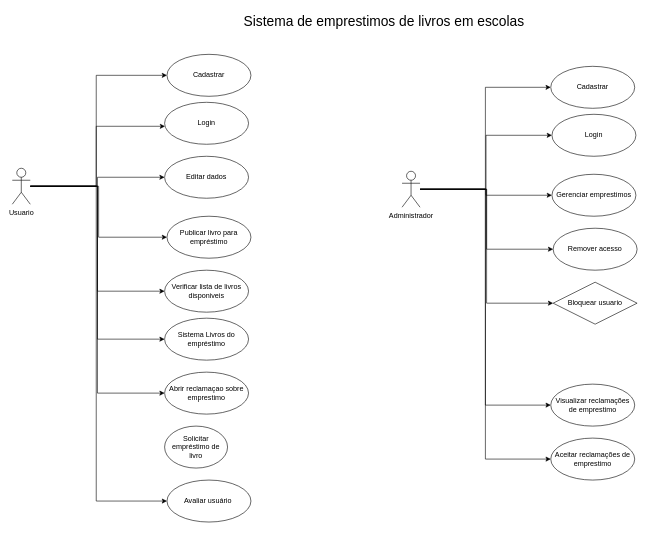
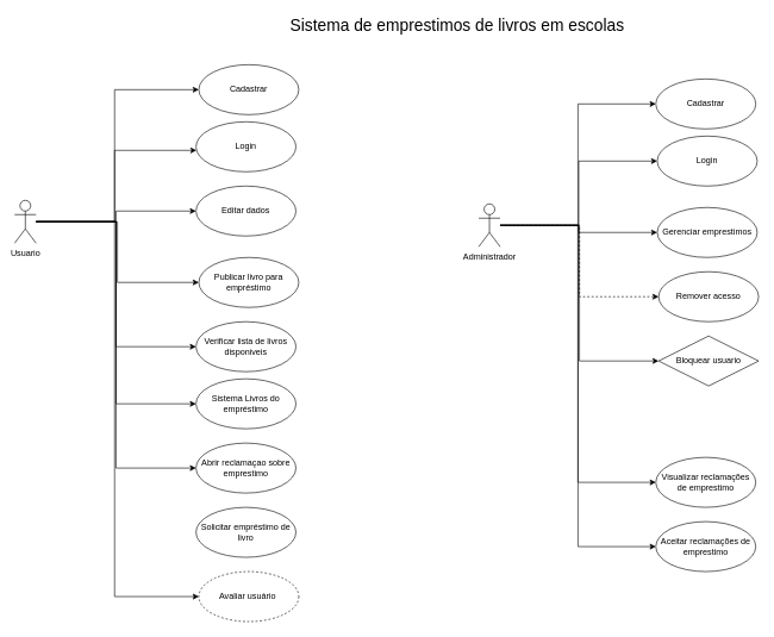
  <mxCell id="0" />
  <mxCell id="1" parent="0" />
  <mxCell id="2" style="edgeStyle=orthogonalEdgeStyle;rounded=0;orthogonalLoop=1;jettySize=auto;html=1;entryX=0;entryY=0.5;entryDx=0;entryDy=0;" edge="1" parent="1" source="10" target="21"><mxGeometry relative="1" as="geometry"><Array as="points"><mxPoint x="160" y="310" /><mxPoint x="160" y="125" /></Array></mxGeometry></mxCell>
  <mxCell id="3" style="edgeStyle=orthogonalEdgeStyle;rounded=0;orthogonalLoop=1;jettySize=auto;html=1;" edge="1" parent="1" source="10" target="20"><mxGeometry relative="1" as="geometry"><Array as="points"><mxPoint x="160" y="310" /><mxPoint x="160" y="210" /></Array></mxGeometry></mxCell>
  <mxCell id="4" style="edgeStyle=orthogonalEdgeStyle;rounded=0;orthogonalLoop=1;jettySize=auto;html=1;entryX=0;entryY=0.5;entryDx=0;entryDy=0;" edge="1" parent="1" source="10" target="22"><mxGeometry relative="1" as="geometry" /></mxCell>
  <mxCell id="5" style="edgeStyle=orthogonalEdgeStyle;rounded=0;orthogonalLoop=1;jettySize=auto;html=1;entryX=0;entryY=0.5;entryDx=0;entryDy=0;" edge="1" parent="1" source="10" target="25"><mxGeometry relative="1" as="geometry" /></mxCell>
  <mxCell id="6" style="edgeStyle=orthogonalEdgeStyle;rounded=0;orthogonalLoop=1;jettySize=auto;html=1;entryX=0;entryY=0.5;entryDx=0;entryDy=0;" edge="1" parent="1" source="10" target="23"><mxGeometry relative="1" as="geometry" /></mxCell>
  <mxCell id="7" style="edgeStyle=orthogonalEdgeStyle;rounded=0;orthogonalLoop=1;jettySize=auto;html=1;entryX=0;entryY=0.5;entryDx=0;entryDy=0;" edge="1" parent="1" source="10" target="26"><mxGeometry relative="1" as="geometry"><Array as="points"><mxPoint x="160" y="310" /><mxPoint x="160" y="835" /></Array></mxGeometry></mxCell>
  <mxCell id="8" style="edgeStyle=orthogonalEdgeStyle;rounded=0;orthogonalLoop=1;jettySize=auto;html=1;" edge="1" parent="1" source="10" target="28"><mxGeometry relative="1" as="geometry" /></mxCell>
  <mxCell id="9" style="edgeStyle=orthogonalEdgeStyle;rounded=0;orthogonalLoop=1;jettySize=auto;html=1;entryX=0;entryY=0.5;entryDx=0;entryDy=0;" edge="1" parent="1" source="10" target="29"><mxGeometry relative="1" as="geometry" /></mxCell>
  <mxCell id="10" value="Usuario" style="shape=umlActor;verticalLabelPosition=bottom;verticalAlign=top;html=1;" vertex="1" parent="1"><mxGeometry x="20" y="280" width="30" height="60" as="geometry" /></mxCell>
- <mxCell id="11" style="edgeStyle=orthogonalEdgeStyle;rounded=0;orthogonalLoop=1;jettySize=auto;html=1;entryX=0;entryY=0.5;entryDx=0;entryDy=0;" edge="1" parent="1" source="18" target="19"><mxGeometry relative="1" as="geometry" /></mxCell>
+ <mxCell id="11" style="edgeStyle=orthogonalEdgeStyle;rounded=0;orthogonalLoop=1;jettySize=auto;html=1;entryX=0;entryY=0.5;entryDx=0;entryDy=0;dashed=1;" edge="1" parent="1" source="18" target="19"><mxGeometry relative="1" as="geometry" /></mxCell>
  <mxCell id="12" style="edgeStyle=orthogonalEdgeStyle;rounded=0;orthogonalLoop=1;jettySize=auto;html=1;entryX=0;entryY=0.5;entryDx=0;entryDy=0;" edge="1" parent="1" source="18" target="27"><mxGeometry relative="1" as="geometry" /></mxCell>
  <mxCell id="13" style="edgeStyle=orthogonalEdgeStyle;rounded=0;orthogonalLoop=1;jettySize=auto;html=1;entryX=0;entryY=0.5;entryDx=0;entryDy=0;" edge="1" parent="1" source="18" target="30"><mxGeometry relative="1" as="geometry" /></mxCell>
  <mxCell id="14" style="edgeStyle=orthogonalEdgeStyle;rounded=0;orthogonalLoop=1;jettySize=auto;html=1;entryX=0;entryY=0.5;entryDx=0;entryDy=0;" edge="1" parent="1" source="18" target="31"><mxGeometry relative="1" as="geometry" /></mxCell>
  <mxCell id="15" style="edgeStyle=orthogonalEdgeStyle;rounded=0;orthogonalLoop=1;jettySize=auto;html=1;entryX=0;entryY=0.5;entryDx=0;entryDy=0;" edge="1" parent="1" source="18" target="33"><mxGeometry relative="1" as="geometry" /></mxCell>
  <mxCell id="16" style="edgeStyle=orthogonalEdgeStyle;rounded=0;orthogonalLoop=1;jettySize=auto;html=1;entryX=0;entryY=0.5;entryDx=0;entryDy=0;" edge="1" parent="1" source="18" target="34"><mxGeometry relative="1" as="geometry"><Array as="points"><mxPoint x="810" y="315" /><mxPoint x="810" y="225" /></Array></mxGeometry></mxCell>
  <mxCell id="17" style="edgeStyle=orthogonalEdgeStyle;rounded=0;orthogonalLoop=1;jettySize=auto;html=1;entryX=0;entryY=0.5;entryDx=0;entryDy=0;" edge="1" parent="1" source="18" target="35"><mxGeometry relative="1" as="geometry" /></mxCell>
  <mxCell id="18" value="Administrador" style="shape=umlActor;verticalLabelPosition=bottom;verticalAlign=top;html=1;" vertex="1" parent="1"><mxGeometry x="670" y="285" width="30" height="60" as="geometry" /></mxCell>
  <mxCell id="19" value="Remover acesso" style="ellipse;whiteSpace=wrap;html=1;" vertex="1" parent="1"><mxGeometry x="922" y="380" width="140" height="70" as="geometry" /></mxCell>
  <mxCell id="20" value="Login" style="ellipse;whiteSpace=wrap;html=1;" vertex="1" parent="1"><mxGeometry x="274" y="170" width="140" height="70" as="geometry" /></mxCell>
  <mxCell id="21" value="Cadastrar" style="ellipse;whiteSpace=wrap;html=1;" vertex="1" parent="1"><mxGeometry x="278" y="90" width="140" height="70" as="geometry" /></mxCell>
  <mxCell id="22" value="Publicar livro para empréstimo" style="ellipse;whiteSpace=wrap;html=1;" vertex="1" parent="1"><mxGeometry x="278" y="360" width="140" height="70" as="geometry" /></mxCell>
  <mxCell id="23" value="Sistema Livros do empréstimo" style="ellipse;whiteSpace=wrap;html=1;" vertex="1" parent="1"><mxGeometry x="274" y="530" width="140" height="70" as="geometry" /></mxCell>
- <mxCell id="24" value="Solicitar empréstimo de livro" style="ellipse;whiteSpace=wrap;html=1;" vertex="1" parent="1"><mxGeometry x="274" y="710" width="105" height="70" as="geometry" /></mxCell>
+ <mxCell id="24" value="Solicitar empréstimo de livro" style="ellipse;whiteSpace=wrap;html=1;" vertex="1" parent="1"><mxGeometry x="274" y="710" width="140" height="70" as="geometry" /></mxCell>
  <mxCell id="25" value="Verificar lista de livros disponiveis" style="ellipse;whiteSpace=wrap;html=1;" vertex="1" parent="1"><mxGeometry x="274" y="450" width="140" height="70" as="geometry" /></mxCell>
- <mxCell id="26" value="Avaliar usuário&amp;nbsp;" style="ellipse;whiteSpace=wrap;html=1;" vertex="1" parent="1"><mxGeometry x="278" y="800" width="140" height="70" as="geometry" /></mxCell>
+ <mxCell id="26" value="Avaliar usuário&amp;nbsp;" style="ellipse;whiteSpace=wrap;html=1;dashed=1;" vertex="1" parent="1"><mxGeometry x="278" y="800" width="140" height="70" as="geometry" /></mxCell>
  <mxCell id="27" value="Bloquear usuario" style="rhombus;whiteSpace=wrap;html=1;" vertex="1" parent="1"><mxGeometry x="922" y="470" width="140" height="70" as="geometry" /></mxCell>
  <mxCell id="28" value="Editar dados" style="ellipse;whiteSpace=wrap;html=1;" vertex="1" parent="1"><mxGeometry x="274" y="260" width="140" height="70" as="geometry" /></mxCell>
  <mxCell id="29" value="Abrir reclamaçao sobre emprestimo" style="ellipse;whiteSpace=wrap;html=1;" vertex="1" parent="1"><mxGeometry x="274" y="620" width="140" height="70" as="geometry" /></mxCell>
  <mxCell id="30" value="Visualizar reclamações de emprestimo" style="ellipse;whiteSpace=wrap;html=1;" vertex="1" parent="1"><mxGeometry x="918" y="640" width="140" height="70" as="geometry" /></mxCell>
  <mxCell id="31" value="Aceitar reclamações de emprestimo" style="ellipse;whiteSpace=wrap;html=1;" vertex="1" parent="1"><mxGeometry x="918" y="730" width="140" height="70" as="geometry" /></mxCell>
  <mxCell id="32" value="&lt;font style=&quot;font-size: 23px;&quot;&gt;Sistema de emprestimos de livros em escolas&lt;/font&gt;" style="text;html=1;align=center;verticalAlign=middle;whiteSpace=wrap;rounded=0;" vertex="1" parent="1"><mxGeometry x="370" y="20" width="540" height="30" as="geometry" /></mxCell>
  <mxCell id="33" value="Cadastrar" style="ellipse;whiteSpace=wrap;html=1;" vertex="1" parent="1"><mxGeometry x="918" y="110" width="140" height="70" as="geometry" /></mxCell>
  <mxCell id="34" value="Login" style="ellipse;whiteSpace=wrap;html=1;" vertex="1" parent="1"><mxGeometry x="920" y="190" width="140" height="70" as="geometry" /></mxCell>
  <mxCell id="35" value="Gerenciar emprestimos" style="ellipse;whiteSpace=wrap;html=1;" vertex="1" parent="1"><mxGeometry x="920" y="290" width="140" height="70" as="geometry" /></mxCell>
